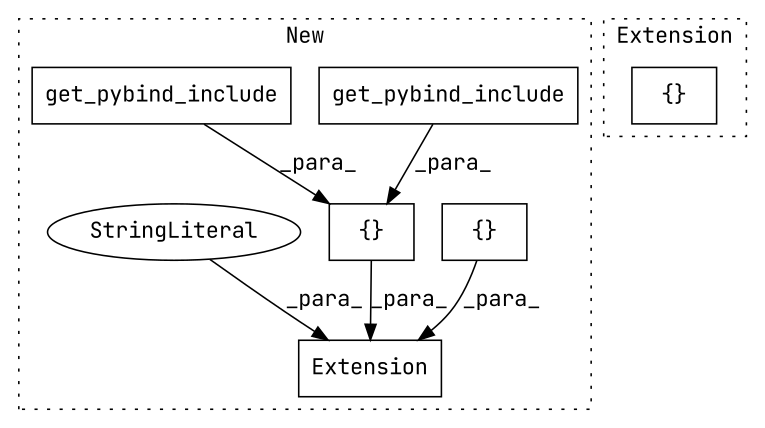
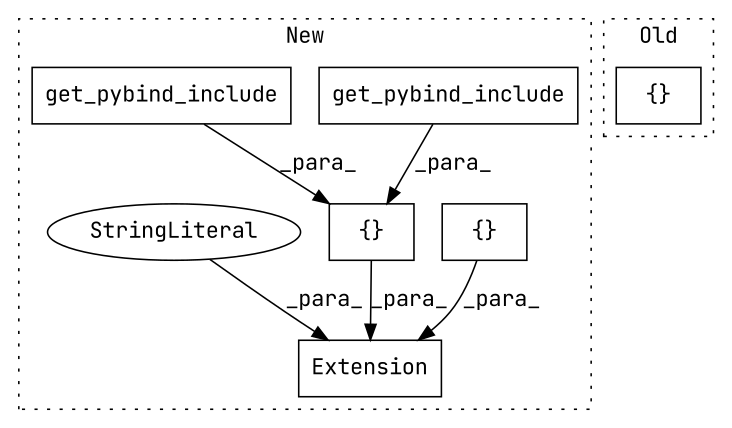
  digraph {
    fontname="JetBrains Mono"
    node [a=32 fontname="JetBrains Mono" l="1,1" shape=box]
    edge [fontname="JetBrains Mono"]
    n1 [l="19,1" label=get_pybind_include s="2027,2050"]
    n2 [a=4 label="{}" s="1986,2051"]
    n3 [l="10,1" label=Extension s="1899,2101"]
    n4 [a=4 label="{}" s="1940,1972"]
    n5 [l=20 label=get_pybind_include s=2006]
    n6 [a=45 l=18 label=StringLiteral s=1909 shape=ellipse]
    n7 [a=4 label="{}" s="1990,1997"]
    subgraph cluster_1 {
      label=New
      style=dotted
      n1
      n2
      n3
      n4
      n5
      n6
    }
    subgraph cluster_2 {
-     label=Extension
+     label=Old
      style=dotted
      n7
    }
    n1 -> n2 [label=_para_]
    n2 -> n3 [label=_para_]
    n4 -> n3 [label=_para_]
    n5 -> n2 [label=_para_]
    n6 -> n3 [label=_para_]
  }
